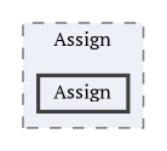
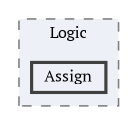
  digraph {
    compound=true
    rankdir=LR
    fontname="PT Serif"
    n1 [color=grey25 fillcolor="#edf0f7" fontname="PT Serif" fontsize=10 height=0.2 label=Assign shape=box style="filled,bold" width=0.4]
    subgraph cluster_1 {
      bgcolor="#edf0f7"
      fontsize=10
-     label=Assign
+     label=Logic
      pencolor=grey50
      style="filled,dashed"
      n1
    }
  }
